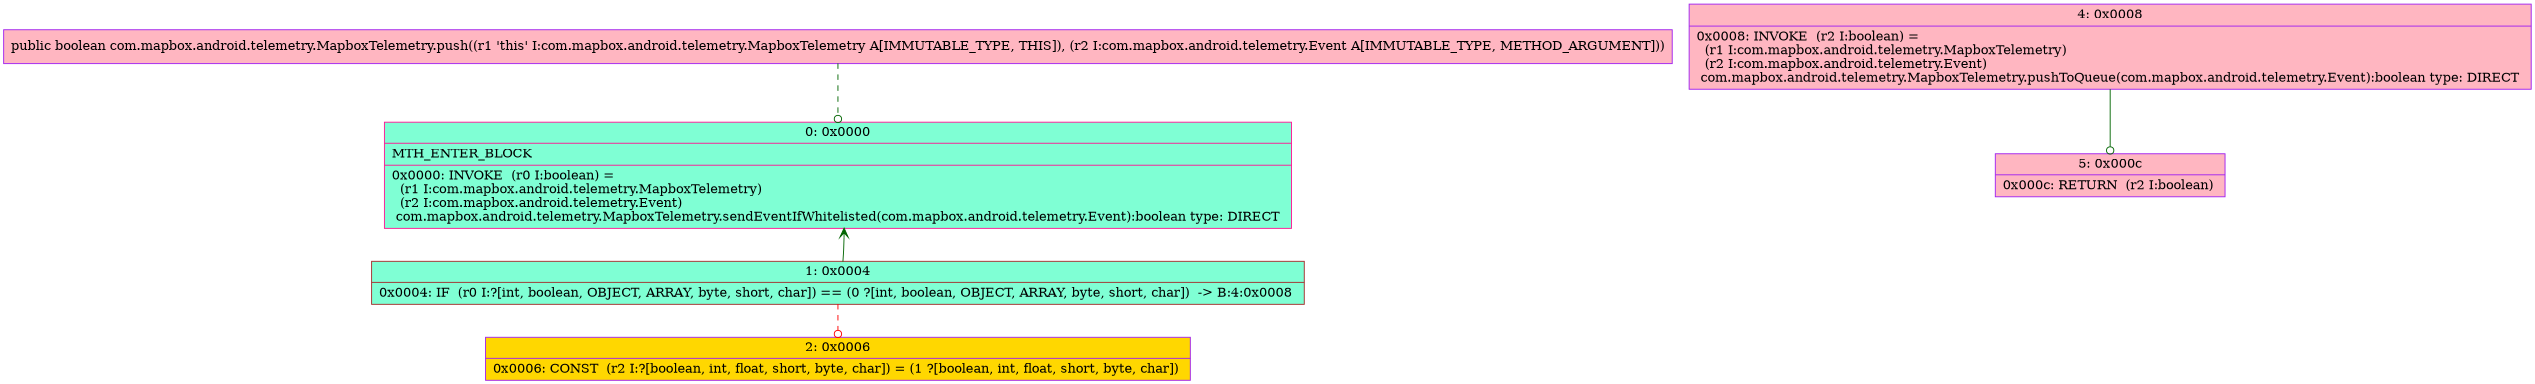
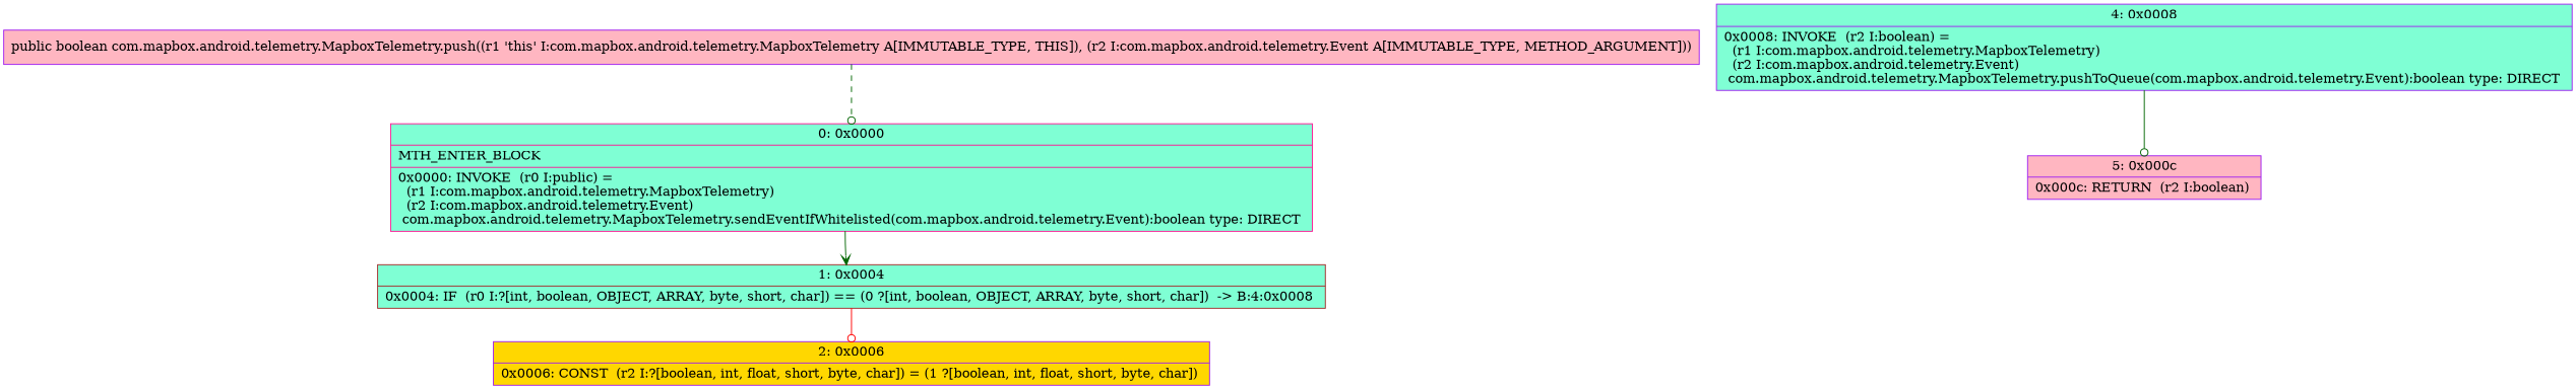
  digraph {
    node [color=purple fillcolor=aquamarine shape=record style=filled]
    edge [arrowhead=odot color=darkgreen style=solid]
-   n1 [color=deeppink label="{0\:\ 0x0000|MTH_ENTER_BLOCK\l|0x0000: INVOKE  (r0 I:boolean) = \l  (r1 I:com.mapbox.android.telemetry.MapboxTelemetry)\l  (r2 I:com.mapbox.android.telemetry.Event)\l com.mapbox.android.telemetry.MapboxTelemetry.sendEventIfWhitelisted(com.mapbox.android.telemetry.Event):boolean type: DIRECT \l}"]
+   n1 [color=deeppink label="{0\:\ 0x0000|MTH_ENTER_BLOCK\l|0x0000: INVOKE  (r0 I:public) = \l  (r1 I:com.mapbox.android.telemetry.MapboxTelemetry)\l  (r2 I:com.mapbox.android.telemetry.Event)\l com.mapbox.android.telemetry.MapboxTelemetry.sendEventIfWhitelisted(com.mapbox.android.telemetry.Event):boolean type: DIRECT \l}"]
    n2 [color=brown label="{1\:\ 0x0004|0x0004: IF  (r0 I:?[int, boolean, OBJECT, ARRAY, byte, short, char]) == (0 ?[int, boolean, OBJECT, ARRAY, byte, short, char])  \-\> B:4:0x0008 \l}"]
    n3 [fillcolor=gold label="{2\:\ 0x0006|0x0006: CONST  (r2 I:?[boolean, int, float, short, byte, char]) = (1 ?[boolean, int, float, short, byte, char]) \l}"]
-   n4 [fillcolor=lightpink label="{4\:\ 0x0008|0x0008: INVOKE  (r2 I:boolean) = \l  (r1 I:com.mapbox.android.telemetry.MapboxTelemetry)\l  (r2 I:com.mapbox.android.telemetry.Event)\l com.mapbox.android.telemetry.MapboxTelemetry.pushToQueue(com.mapbox.android.telemetry.Event):boolean type: DIRECT \l}"]
+   n4 [label="{4\:\ 0x0008|0x0008: INVOKE  (r2 I:boolean) = \l  (r1 I:com.mapbox.android.telemetry.MapboxTelemetry)\l  (r2 I:com.mapbox.android.telemetry.Event)\l com.mapbox.android.telemetry.MapboxTelemetry.pushToQueue(com.mapbox.android.telemetry.Event):boolean type: DIRECT \l}"]
    n5 [fillcolor=lightpink label="{5\:\ 0x000c|0x000c: RETURN  (r2 I:boolean) \l}"]
    n6 [fillcolor=lightpink label="{public boolean com.mapbox.android.telemetry.MapboxTelemetry.push((r1 'this' I:com.mapbox.android.telemetry.MapboxTelemetry A[IMMUTABLE_TYPE, THIS]), (r2 I:com.mapbox.android.telemetry.Event A[IMMUTABLE_TYPE, METHOD_ARGUMENT])) }"]
-   n2 -> n1 [arrowhead=vee]
-   n2 -> n3 [color=red style=dashed]
+   n1 -> n2 [arrowhead=vee]
+   n2 -> n3 [color=red]
    n4 -> n5
    n6 -> n1 [style=dashed]
  }
